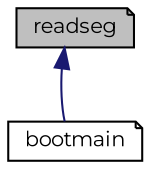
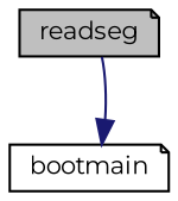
  digraph {
    rankdir=TB
    fontname=Montserrat
    node [color=black fontname=Montserrat fontsize=10 shape=note style=filled]
    n1 [fillcolor=grey75 fontcolor=black height=0.2 label=readseg width=0.4]
    n2 [fillcolor=white height=0.2 label=bootmain width=0.4]
-   n1 -> n2 [color=midnightblue dir=back fontname=Montserrat fontsize=10 labelfontname=Helvetica labelfontsize=10 style=solid]
+   n2 -> n1 [color=midnightblue dir=back fontname=Montserrat fontsize=10 labelfontname=Helvetica labelfontsize=10 style=solid]
  }
